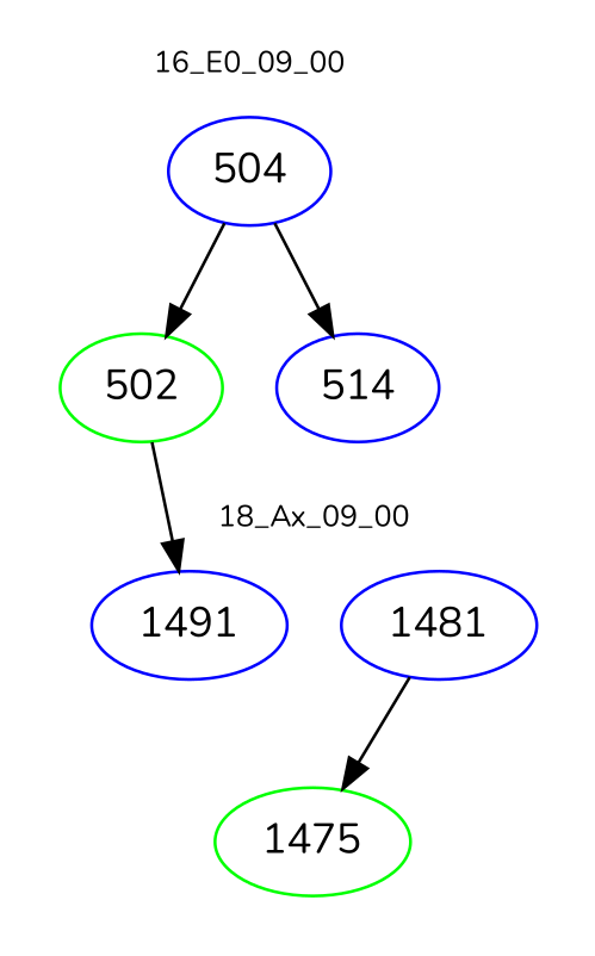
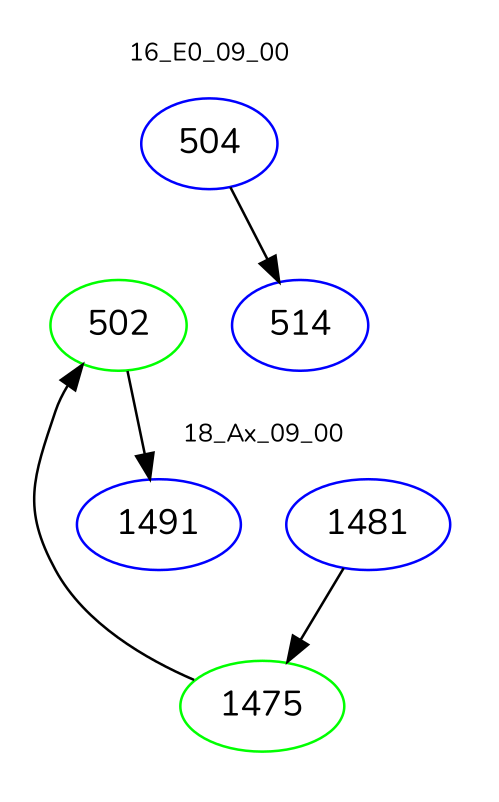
  digraph {
    fontname=Nunito
    node [color=blue fontname=Nunito]
    edge [color=black fontname=Nunito]
    n1 [label=1481]
    n2 [color=green label=1475]
    n3 [label=1491]
    n4 [label=504]
    n5 [color=green label=502]
    n6 [label=514]
    subgraph cluster_1 {
      color=white
      fontsize=10
      label="18_Ax_09_00"
      n1
      n2
      n3
    }
    subgraph cluster_2 {
      color=white
      fontsize=10
      label="16_E0_09_00"
      n4
      n5
      n6
    }
    n1 -> n2
-   n4 -> n5
+   n2 -> n5
    n4 -> n6
    n5 -> n3
  }
